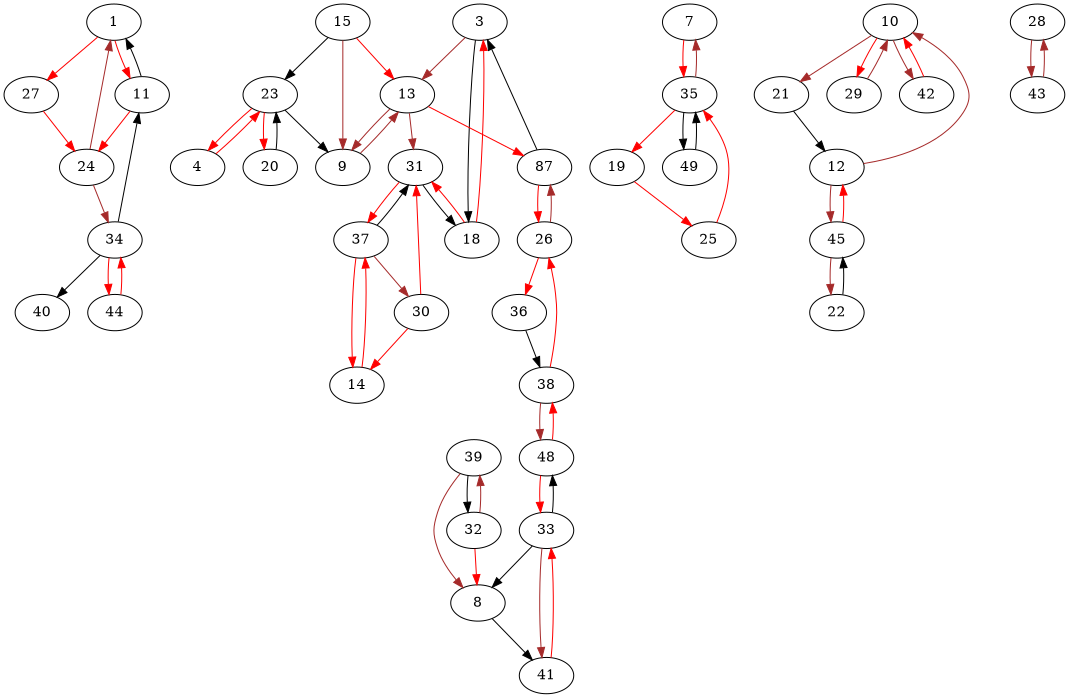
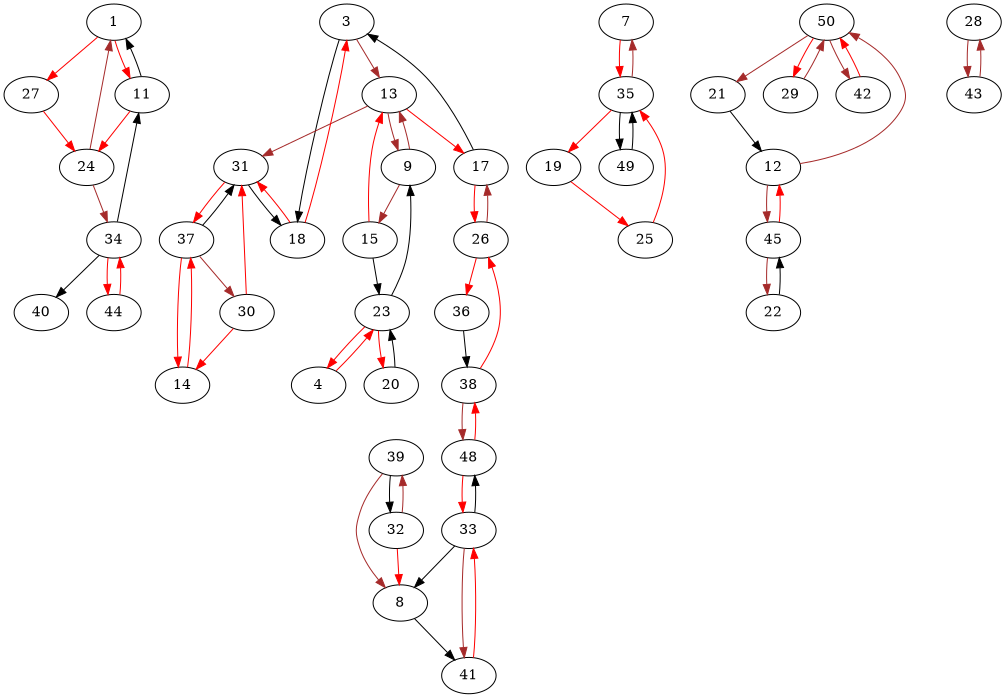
  digraph {
    edge [color=red]
    1
    11
    27
    24
    34
    3
    13
    18
    9
-   17 [label=87]
+   17
    31
    15
    26
    37
    4
    23
    20
    7
    35
    19
    49
    25
    8
    41
    39
    32
    33
    48
-   10
+   10 [label=50]
    21
    29
    42
    12
    45
    40
    44
    22
    36
    14
    30
    38
    28
    43
    1 -> 11
    1 -> 27
    11 -> 1 [color=black]
    11 -> 24
    27 -> 24
    24 -> 1 [color=brown]
    24 -> 34 [color=brown]
    34 -> 11 [color=black]
    34 -> 40 [color=black]
    34 -> 44
    3 -> 13 [color=brown]
    3 -> 18 [color=black]
    13 -> 9 [color=brown]
    13 -> 17
    13 -> 31 [color=brown]
    18 -> 3
    18 -> 31
    9 -> 13 [color=brown]
-   15 -> 9 [color=brown]
+   9 -> 15 [color=brown]
    17 -> 3 [color=black]
    17 -> 26
    31 -> 18 [color=black]
    31 -> 37
    15 -> 13
    15 -> 23 [color=black]
    26 -> 17 [color=brown]
    26 -> 36
    37 -> 31 [color=black]
    37 -> 14
    37 -> 30 [color=brown]
    4 -> 23
    23 -> 9 [color=black]
    23 -> 4
    23 -> 20
    20 -> 23 [color=black]
    7 -> 35
    35 -> 7 [color=brown]
    35 -> 19
    35 -> 49 [color=black]
    19 -> 25
    49 -> 35 [color=black]
    25 -> 35
    8 -> 41 [color=black]
    41 -> 33
    39 -> 8 [color=brown]
    39 -> 32 [color=black]
    32 -> 8
    32 -> 39 [color=brown]
    33 -> 8 [color=black]
    33 -> 41 [color=brown]
    33 -> 48 [color=black]
    48 -> 33
    48 -> 38
    10 -> 21 [color=brown]
    10 -> 29
    10 -> 42 [color=brown]
    21 -> 12 [color=black]
    29 -> 10 [color=brown]
    42 -> 10
    12 -> 10 [color=brown]
    12 -> 45 [color=brown]
    45 -> 12
    45 -> 22 [color=brown]
    44 -> 34
    22 -> 45 [color=black]
    36 -> 38 [color=black]
    14 -> 37
    30 -> 31
    30 -> 14
    38 -> 26
    38 -> 48 [color=brown]
    28 -> 43 [color=brown]
    43 -> 28 [color=brown]
  }
